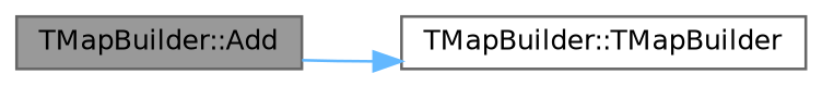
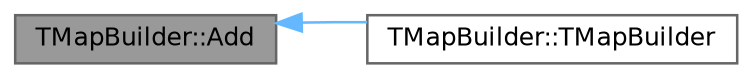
  digraph {
    rankdir=LR
    node [fontname=Helvetica fontsize=10 shape=box style=filled]
    n1 [color=gray40 fillcolor=grey60 fontcolor=black height=0.2 label="TMapBuilder::Add" width=0.4]
    n2 [color=grey40 fillcolor=white height=0.2 label="TMapBuilder::TMapBuilder" width=0.4]
-   n1 -> n2 [color=steelblue1 fontname=Helvetica fontsize=10 labelfontname=Helvetica labelfontsize=10 style=solid]
+   n2 -> n1 [color=steelblue1 fontname=Helvetica fontsize=10 labelfontname=Helvetica labelfontsize=10 style=solid]
  }
